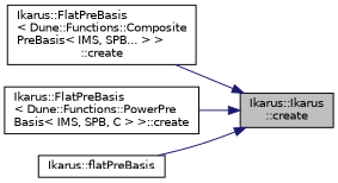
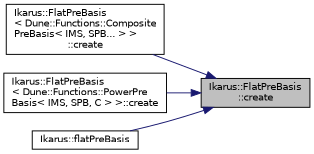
  digraph {
    rankdir=RL
    node [color=black fillcolor=white fontname=Helvetica fontsize=10 shape=record style=filled]
    edge [color=midnightblue dir=back fontname=Helvetica fontsize=10 labelfontname=Helvetica labelfontsize=10 style=solid]
-   n1 [fillcolor=grey75 fontcolor=black height=0.2 label="Ikarus::Ikarus\l::create" width=0.4]
+   n1 [fillcolor=grey75 fontcolor=black height=0.2 label="Ikarus::FlatPreBasis\l::create" width=0.4]
    n2 [height=0.2 label="Ikarus::FlatPreBasis\l\< Dune::Functions::Composite\lPreBasis\< IMS, SPB... \> \>\l::create" width=0.4]
    n3 [height=0.2 label="Ikarus::FlatPreBasis\l\< Dune::Functions::PowerPre\lBasis\< IMS, SPB, C \> \>::create" width=0.4]
    n4 [height=0.2 label="Ikarus::flatPreBasis" width=0.4]
    n1 -> n2
    n1 -> n3
    n1 -> n4
  }
